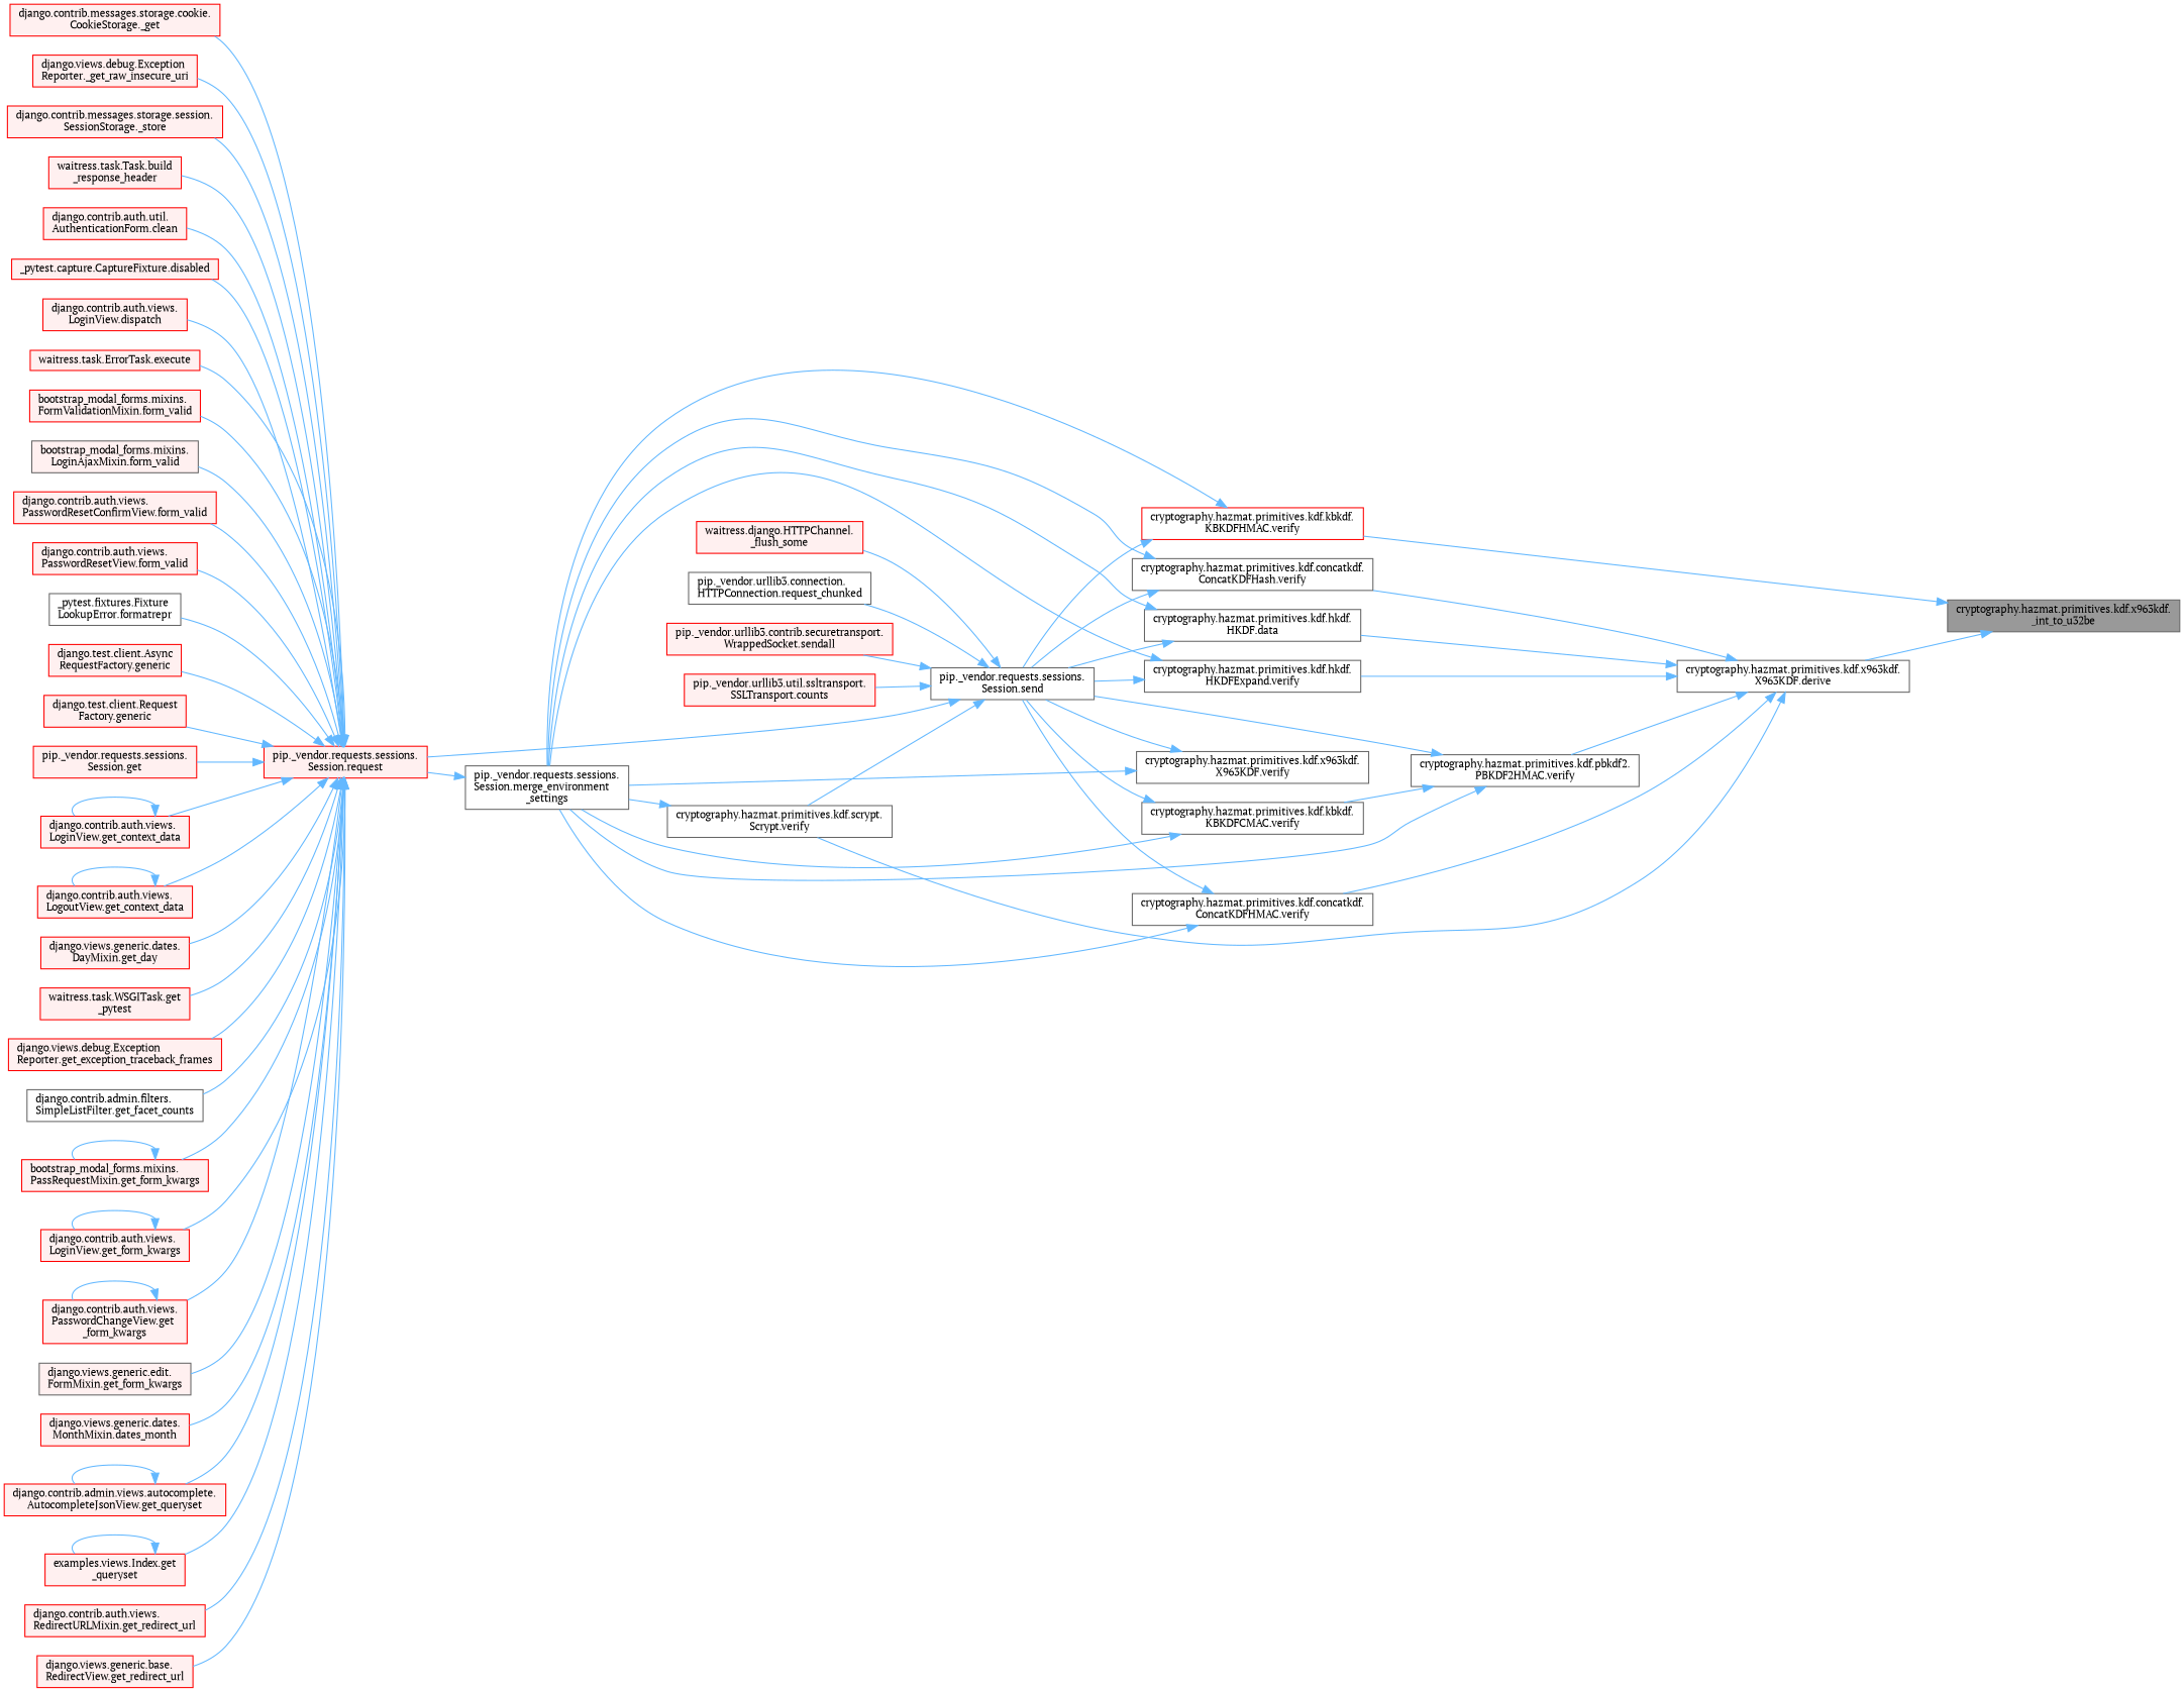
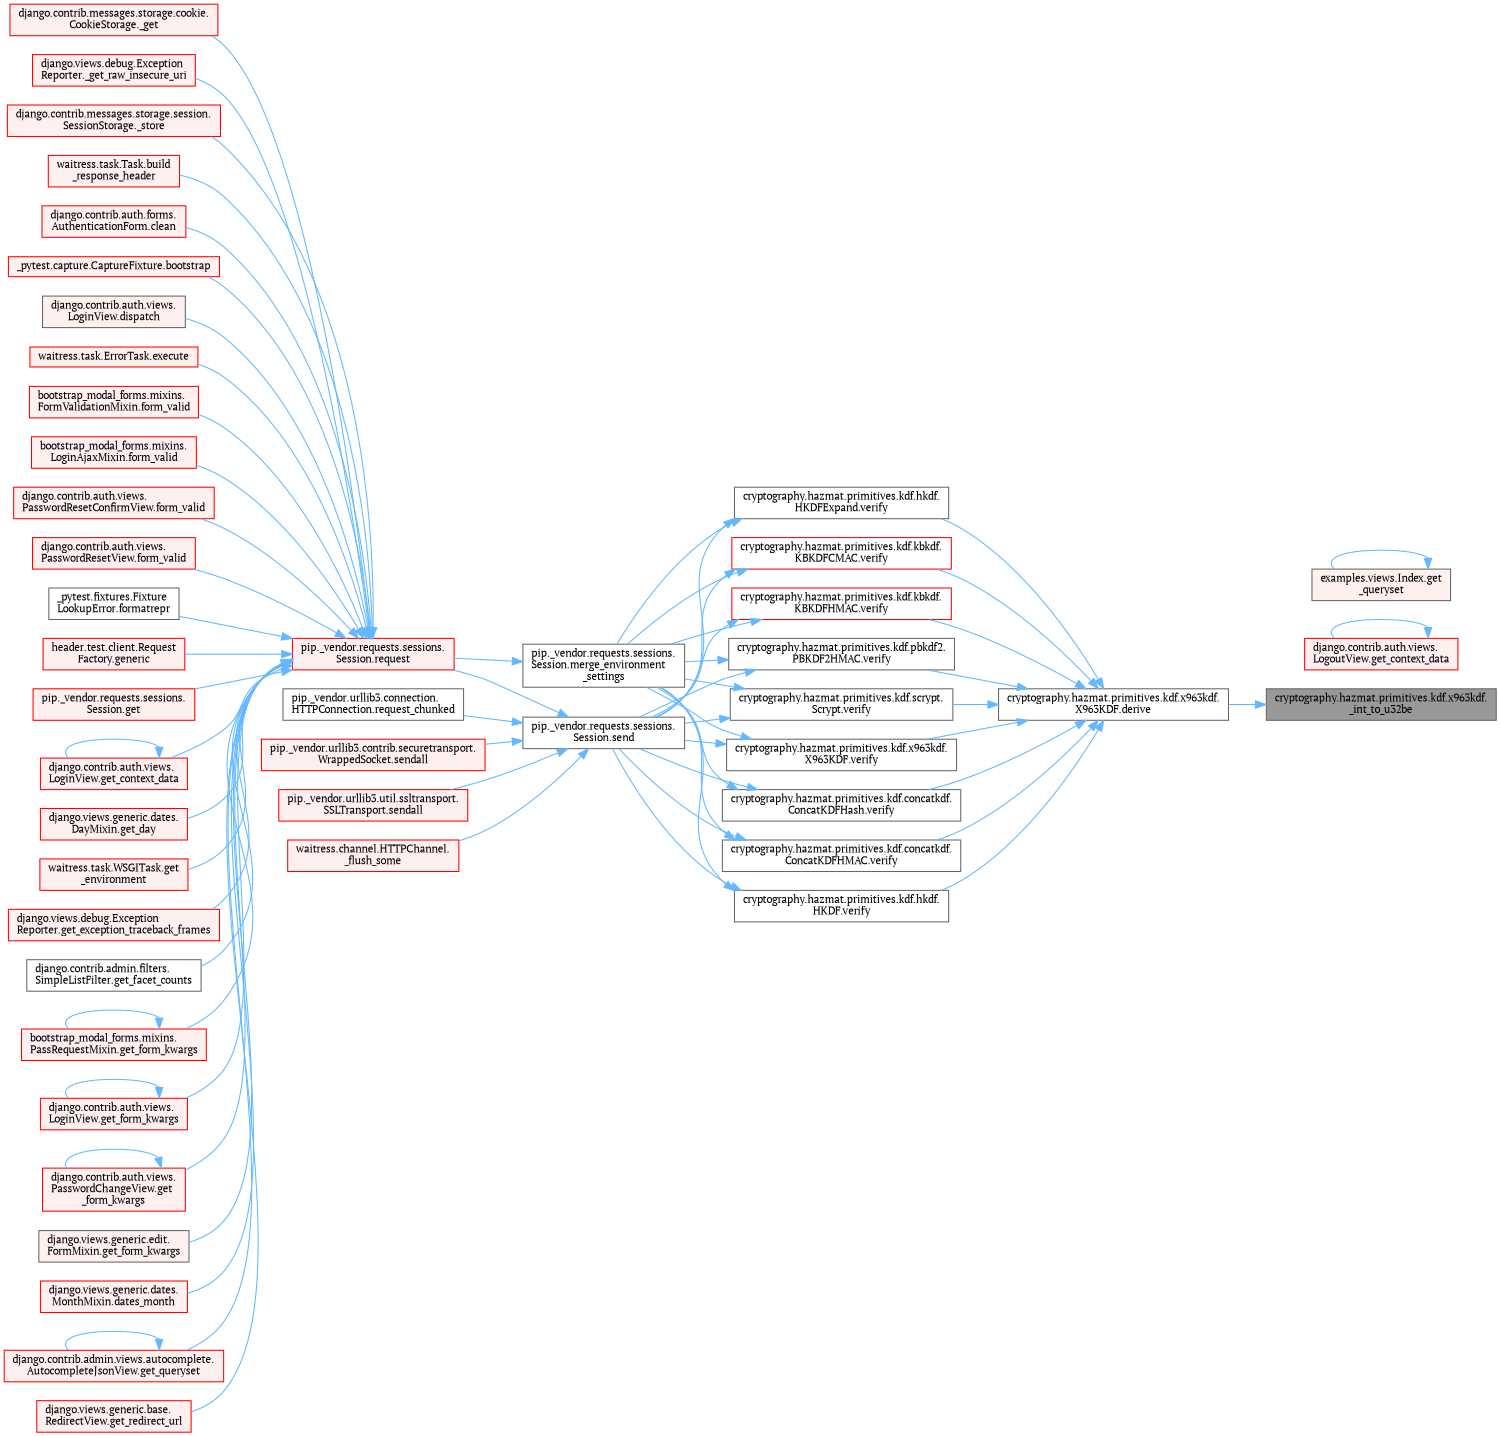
  digraph {
    fontname="PT Serif"
    rankdir=RL
    node [color=red fillcolor="#FFF0F0" fontname="PT Serif" fontsize=10 shape=box style=filled]
    edge [color=steelblue1 dir=back fontname="PT Serif" fontsize=10 labelfontname=Helvetica labelfontsize=10 style=solid]
    n1 [color=gray40 fillcolor=grey60 fontcolor=black height=0.2 label="cryptography.hazmat.primitives.kdf.x963kdf.\l_int_to_u32be" width=0.4]
    n2 [color=grey40 fillcolor=white height=0.2 label="cryptography.hazmat.primitives.kdf.x963kdf.\lX963KDF.derive" width=0.4]
    n3 [color=grey40 fillcolor=white height=0.2 label="cryptography.hazmat.primitives.kdf.concatkdf.\lConcatKDFHash.verify" width=0.4]
    n4 [color=grey40 fillcolor=white height=0.2 label="cryptography.hazmat.primitives.kdf.concatkdf.\lConcatKDFHMAC.verify" width=0.4]
-   n5 [color=grey40 fillcolor=white height=0.2 label="cryptography.hazmat.primitives.kdf.hkdf.\lHKDF.data" width=0.4]
+   n5 [color=grey40 fillcolor=white height=0.2 label="cryptography.hazmat.primitives.kdf.hkdf.\lHKDF.verify" width=0.4]
    n6 [color=grey40 fillcolor=white height=0.2 label="cryptography.hazmat.primitives.kdf.hkdf.\lHKDFExpand.verify" width=0.4]
-   n7 [color=grey40 fillcolor=white height=0.2 label="cryptography.hazmat.primitives.kdf.kbkdf.\lKBKDFCMAC.verify" width=0.4]
+   n7 [fillcolor=white height=0.2 label="cryptography.hazmat.primitives.kdf.kbkdf.\lKBKDFCMAC.verify" width=0.4]
    n8 [fillcolor=white height=0.2 label="cryptography.hazmat.primitives.kdf.kbkdf.\lKBKDFHMAC.verify" width=0.4]
    n9 [color=grey40 fillcolor=white height=0.2 label="cryptography.hazmat.primitives.kdf.pbkdf2.\lPBKDF2HMAC.verify" width=0.4]
    n10 [color=grey40 fillcolor=white height=0.2 label="cryptography.hazmat.primitives.kdf.scrypt.\lScrypt.verify" width=0.4]
    n11 [color=grey40 fillcolor=white height=0.2 label="cryptography.hazmat.primitives.kdf.x963kdf.\lX963KDF.verify" width=0.4]
    n12 [color=grey40 fillcolor=white height=0.2 label="pip._vendor.requests.sessions.\lSession.merge_environment\l_settings" width=0.4]
    n13 [color=grey40 fillcolor=white height=0.2 label="pip._vendor.requests.sessions.\lSession.send" width=0.4]
    n14 [height=0.2 label="pip._vendor.requests.sessions.\lSession.request" width=0.4]
-   n15 [height=0.2 label="waitress.django.HTTPChannel.\l_flush_some" width=0.4]
+   n15 [height=0.2 label="waitress.channel.HTTPChannel.\l_flush_some" width=0.4]
    n16 [color=grey40 fillcolor=white height=0.2 label="pip._vendor.urllib3.connection.\lHTTPConnection.request_chunked" width=0.4]
    n17 [height=0.2 label="pip._vendor.urllib3.contrib.securetransport.\lWrappedSocket.sendall" width=0.4]
-   n18 [height=0.2 label="pip._vendor.urllib3.util.ssltransport.\lSSLTransport.counts" width=0.4]
+   n18 [height=0.2 label="pip._vendor.urllib3.util.ssltransport.\lSSLTransport.sendall" width=0.4]
    n19 [height=0.2 label="django.contrib.messages.storage.cookie.\lCookieStorage._get" width=0.4]
    n20 [height=0.2 label="django.views.debug.Exception\lReporter._get_raw_insecure_uri" width=0.4]
    n21 [height=0.2 label="django.contrib.messages.storage.session.\lSessionStorage._store" width=0.4]
    n22 [height=0.2 label="waitress.task.Task.build\l_response_header" width=0.4]
-   n23 [height=0.2 label="django.contrib.auth.util.\lAuthenticationForm.clean" width=0.4]
-   n24 [height=0.2 label="_pytest.capture.CaptureFixture.disabled" width=0.4]
-   n25 [height=0.2 label="django.contrib.auth.views.\lLoginView.dispatch" width=0.4]
+   n23 [height=0.2 label="django.contrib.auth.forms.\lAuthenticationForm.clean" width=0.4]
+   n24 [height=0.2 label="_pytest.capture.CaptureFixture.bootstrap" width=0.4]
+   n25 [color=grey40 height=0.2 label="django.contrib.auth.views.\lLoginView.dispatch" width=0.4]
    n26 [height=0.2 label="waitress.task.ErrorTask.execute" width=0.4]
    n27 [height=0.2 label="bootstrap_modal_forms.mixins.\lFormValidationMixin.form_valid" width=0.4]
-   n28 [color=grey40 height=0.2 label="bootstrap_modal_forms.mixins.\lLoginAjaxMixin.form_valid" width=0.4]
+   n28 [height=0.2 label="bootstrap_modal_forms.mixins.\lLoginAjaxMixin.form_valid" width=0.4]
    n29 [height=0.2 label="django.contrib.auth.views.\lPasswordResetConfirmView.form_valid" width=0.4]
    n30 [height=0.2 label="django.contrib.auth.views.\lPasswordResetView.form_valid" width=0.4]
    n31 [color=grey40 fillcolor=white height=0.2 label="_pytest.fixtures.Fixture\lLookupError.formatrepr" width=0.4]
-   n32 [height=0.2 label="django.test.client.Async\lRequestFactory.generic" width=0.4]
-   n33 [height=0.2 label="django.test.client.Request\lFactory.generic" width=0.4]
+   n33 [height=0.2 label="header.test.client.Request\lFactory.generic" width=0.4]
    n34 [height=0.2 label="pip._vendor.requests.sessions.\lSession.get" width=0.4]
    n35 [height=0.2 label="django.contrib.auth.views.\lLoginView.get_context_data" width=0.4]
    n36 [height=0.2 label="django.contrib.auth.views.\lLogoutView.get_context_data" width=0.4]
    n37 [height=0.2 label="django.views.generic.dates.\lDayMixin.get_day" width=0.4]
-   n38 [height=0.2 label="waitress.task.WSGITask.get\l_pytest" width=0.4]
+   n38 [height=0.2 label="waitress.task.WSGITask.get\l_environment" width=0.4]
    n39 [height=0.2 label="django.views.debug.Exception\lReporter.get_exception_traceback_frames" width=0.4]
    n40 [color=grey40 fillcolor=white height=0.2 label="django.contrib.admin.filters.\lSimpleListFilter.get_facet_counts" width=0.4]
    n41 [height=0.2 label="bootstrap_modal_forms.mixins.\lPassRequestMixin.get_form_kwargs" width=0.4]
    n42 [height=0.2 label="django.contrib.auth.views.\lLoginView.get_form_kwargs" width=0.4]
    n43 [height=0.2 label="django.contrib.auth.views.\lPasswordChangeView.get\l_form_kwargs" width=0.4]
    n44 [color=grey40 height=0.2 label="django.views.generic.edit.\lFormMixin.get_form_kwargs" width=0.4]
    n45 [height=0.2 label="django.views.generic.dates.\lMonthMixin.dates_month" width=0.4]
    n46 [height=0.2 label="django.contrib.admin.views.autocomplete.\lAutocompleteJsonView.get_queryset" width=0.4]
-   n47 [height=0.2 label="examples.views.Index.get\l_queryset" width=0.4]
-   n48 [height=0.2 label="django.contrib.auth.views.\lRedirectURLMixin.get_redirect_url" width=0.4]
+   n47 [color=grey40 height=0.2 label="examples.views.Index.get\l_queryset" width=0.4]
    n49 [height=0.2 label="django.views.generic.base.\lRedirectView.get_redirect_url" width=0.4]
    n1 -> n2
    n2 -> n3
    n2 -> n4
    n2 -> n5
    n2 -> n6
-   n9 -> n7
-   n1 -> n8
+   n2 -> n7
+   n2 -> n8
    n2 -> n9
    n2 -> n10
+   n2 -> n11
    n3 -> n12
    n3 -> n13
    n4 -> n12
    n4 -> n13
    n5 -> n12
    n5 -> n13
    n6 -> n12
    n6 -> n13
    n7 -> n12
    n7 -> n13
    n8 -> n12
    n8 -> n13
    n9 -> n12
    n9 -> n13
    n10 -> n12
-   n13 -> n10
+   n10 -> n13
    n11 -> n12
    n11 -> n13
    n12 -> n14
    n13 -> n14
    n13 -> n15
    n13 -> n16
    n13 -> n17
    n13 -> n18
    n14 -> n19
    n14 -> n20
    n14 -> n21
    n14 -> n22
    n14 -> n23
    n14 -> n24
    n14 -> n25
    n14 -> n26
    n14 -> n27
    n14 -> n28
    n14 -> n29
    n14 -> n30
    n14 -> n31
-   n14 -> n32
    n14 -> n33
    n14 -> n34
    n14 -> n35
-   n14 -> n36
    n14 -> n37
    n14 -> n38
    n14 -> n39
    n14 -> n40
    n14 -> n41
    n14 -> n42
    n14 -> n43
    n14 -> n44
    n14 -> n45
    n14 -> n46
-   n14 -> n47
-   n14 -> n48
    n14 -> n49
    n35 -> n35
    n36 -> n36
    n41 -> n41
    n42 -> n42
    n43 -> n43
    n46 -> n46
    n47 -> n47
  }
